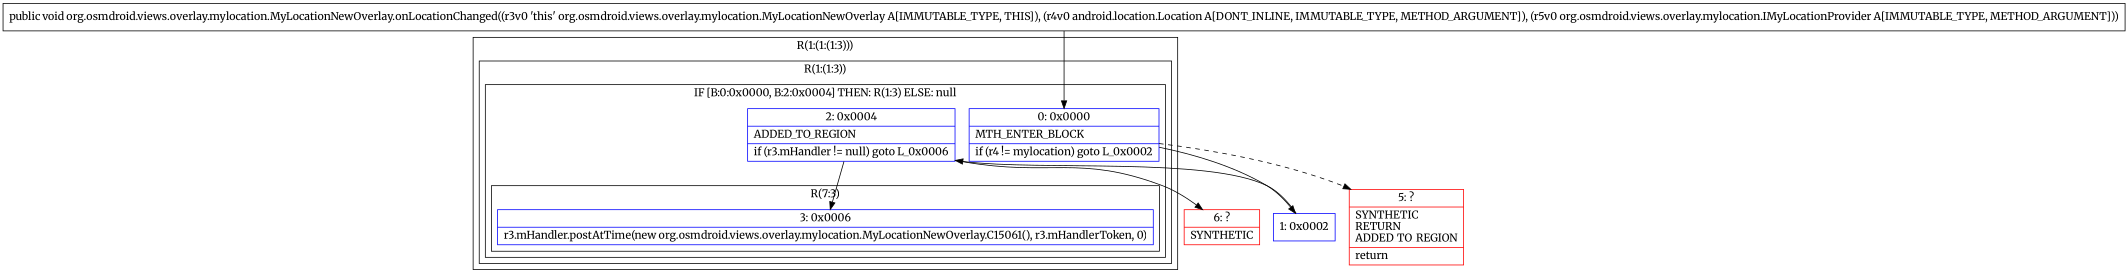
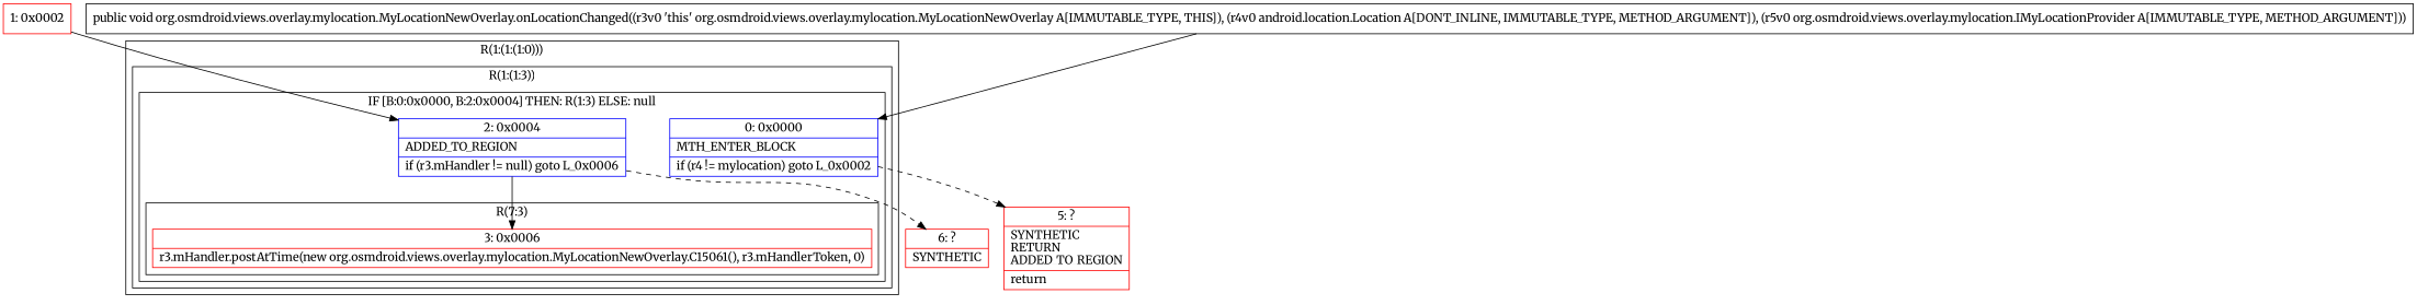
  digraph {
    fontname=Merriweather
    node [color=blue fontname=Merriweather shape=record]
    edge [fontname=Merriweather]
-   n1 [label="{3\:\ 0x0006|r3.mHandler.postAtTime(new org.osmdroid.views.overlay.mylocation.MyLocationNewOverlay.C15061(), r3.mHandlerToken, 0)\l}"]
+   n1 [color=red label="{3\:\ 0x0006|r3.mHandler.postAtTime(new org.osmdroid.views.overlay.mylocation.MyLocationNewOverlay.C15061(), r3.mHandlerToken, 0)\l}"]
    n2 [label="{0\:\ 0x0000|MTH_ENTER_BLOCK\l|if (r4 != mylocation) goto L_0x0002\l}"]
    n3 [label="{2\:\ 0x0004|ADDED_TO_REGION\l|if (r3.mHandler != null) goto L_0x0006\l}"]
-   n4 [label="{1\:\ 0x0002}"]
+   n4 [color=red label="{1\:\ 0x0002}"]
    n5 [color=red label="{5\:\ ?|SYNTHETIC\lRETURN\lADDED_TO_REGION\l|return\l}"]
    n6 [color=red label="{6\:\ ?|SYNTHETIC\l}"]
    n7 [label="{public void org.osmdroid.views.overlay.mylocation.MyLocationNewOverlay.onLocationChanged((r3v0 'this' org.osmdroid.views.overlay.mylocation.MyLocationNewOverlay A[IMMUTABLE_TYPE, THIS]), (r4v0 android.location.Location A[DONT_INLINE, IMMUTABLE_TYPE, METHOD_ARGUMENT]), (r5v0 org.osmdroid.views.overlay.mylocation.IMyLocationProvider A[IMMUTABLE_TYPE, METHOD_ARGUMENT])) }" color=""]
    subgraph cluster_1 {
-     label="R(1:(1:(1:3)))"
+     label="R(1:(1:(1:0)))"
      subgraph cluster_2 {
        label="R(1:(1:3))"
        subgraph cluster_3 {
          label="IF [B:0:0x0000, B:2:0x0004] THEN: R(1:3) ELSE: null"
          n2
          n3
          subgraph cluster_4 {
            label="R(7:3)"
            n1
          }
        }
      }
    }
-   n2 -> n4
    n2 -> n5 [style=dashed]
    n3 -> n1
-   n3 -> n6 [style=solid]
+   n3 -> n6 [style=dashed]
    n4 -> n3
    n7 -> n2
  }
